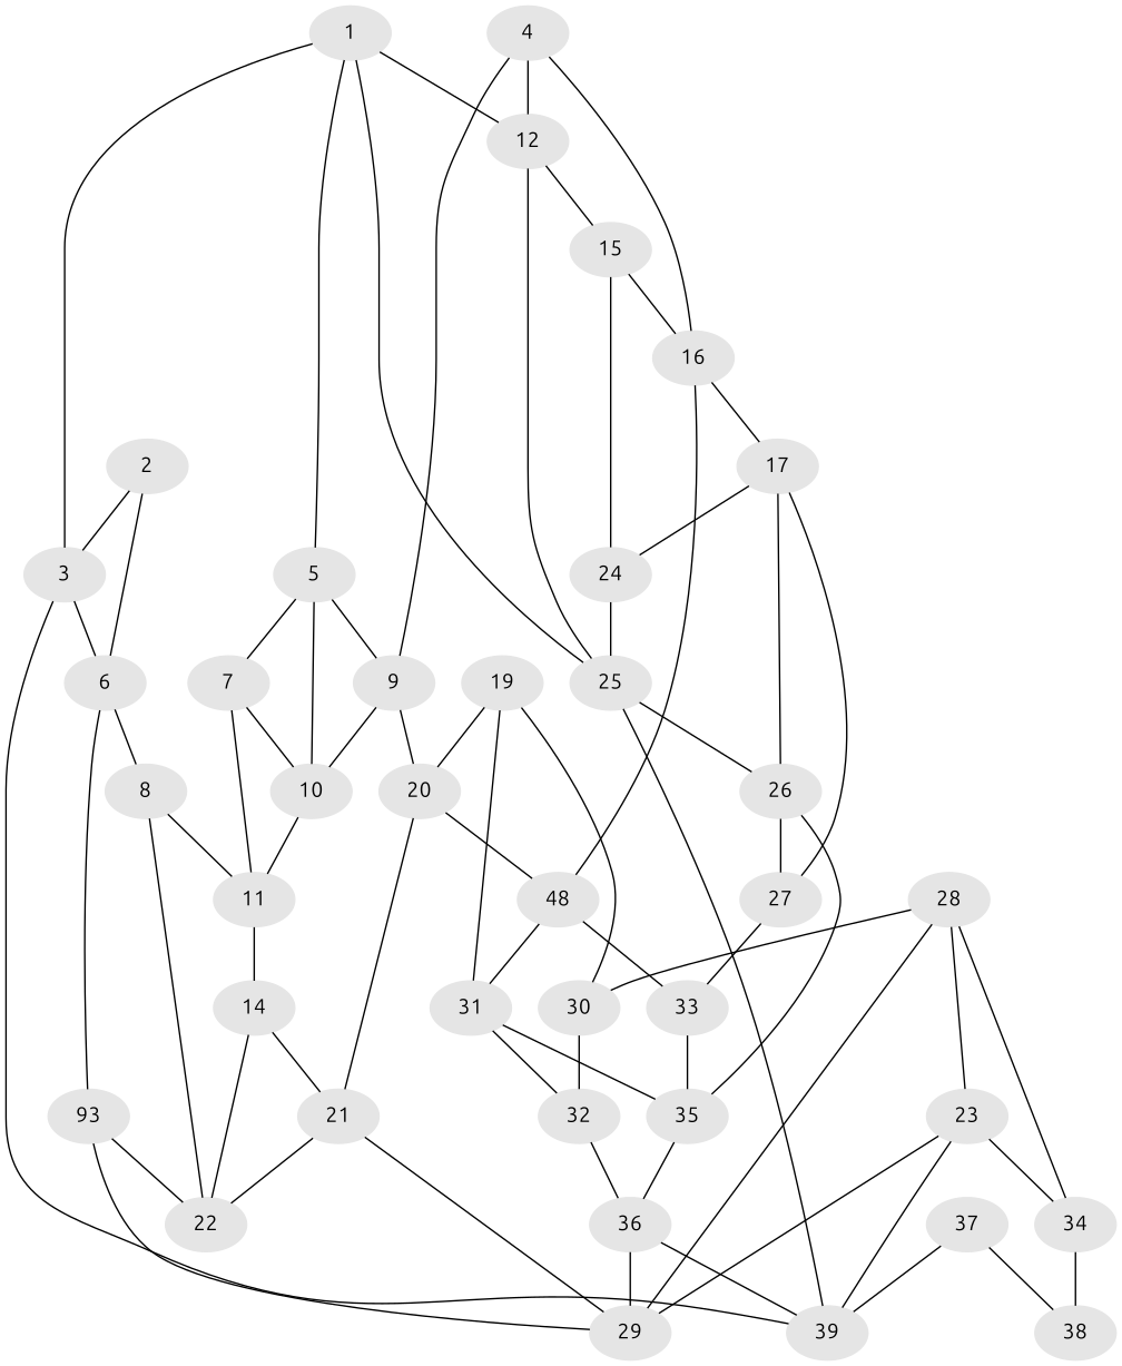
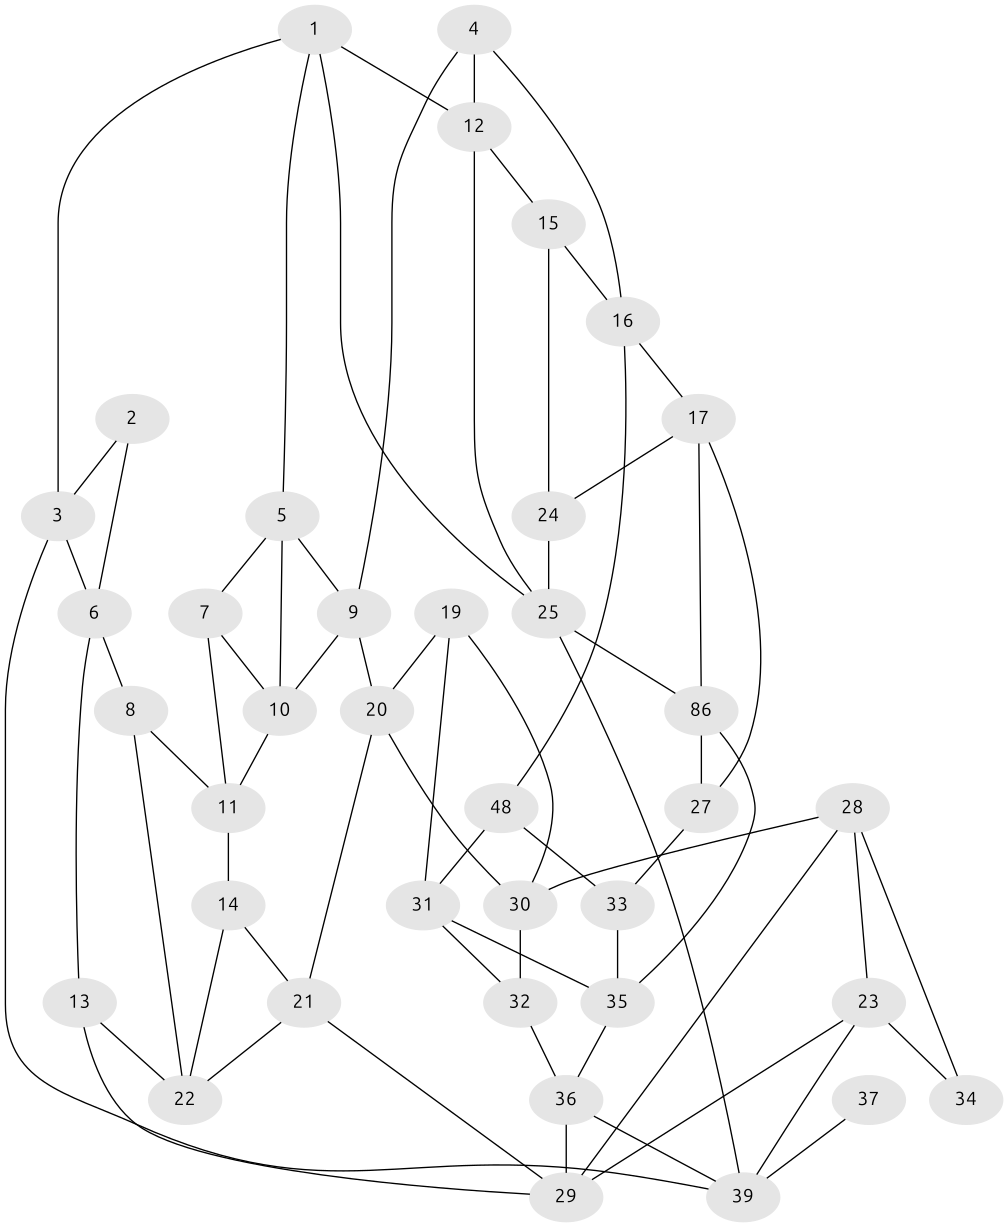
  graph {
    fontname=Ubuntu
    node [color=gray90 fontname=Ubuntu style=filled]
    edge [fontname=Ubuntu weight=1.0]
    1
    3
    5
    12
    25
    6
    39
    7
    9
    10
    15
-   26
+   26 [label=86]
    2
    8
-   13 [label=93]
+   13
    11
    4
    16
    20
    17
    n21 [label=48]
    22
    29
    14
    21
    30
    24
    27
    31
    33
    35
    32
    19
    23
    34
-   38
    36
    28
    37
    1 -- 3
    1 -- 5
    1 -- 12
    1 -- 25
    3 -- 6
    3 -- 39
    5 -- 7
    5 -- 9
    5 -- 10
    12 -- 25
    12 -- 15
    25 -- 39
    25 -- 26
    6 -- 8
    6 -- 13
    7 -- 10
    7 -- 11
    9 -- 10
    9 -- 20
    10 -- 11
    15 -- 16
    15 -- 24
    26 -- 27
    26 -- 35
    2 -- 3
    2 -- 6
    8 -- 11
    8 -- 22
    13 -- 22
    13 -- 29
    11 -- 14
    4 -- 12
    4 -- 9
    4 -- 16
    16 -- 17
    16 -- n21
    20 -- 21
-   20 -- n21
+   20 -- 30
    17 -- 26
    17 -- 24
    17 -- 27
    n21 -- 31
    n21 -- 33
    14 -- 22
    14 -- 21
    21 -- 22
    21 -- 29
    30 -- 32
    24 -- 25 [weight=2.0]
    27 -- 33 [weight=2.0]
    31 -- 35
    31 -- 32
    33 -- 35
    35 -- 36
    32 -- 36
    19 -- 20
    19 -- 30
    19 -- 31
    23 -- 39
    23 -- 29
    23 -- 34
-   34 -- 38 [weight=2.0]
    36 -- 39
    36 -- 29
    28 -- 29
    28 -- 30
    28 -- 23
    28 -- 34
    37 -- 39
-   37 -- 38
  }
